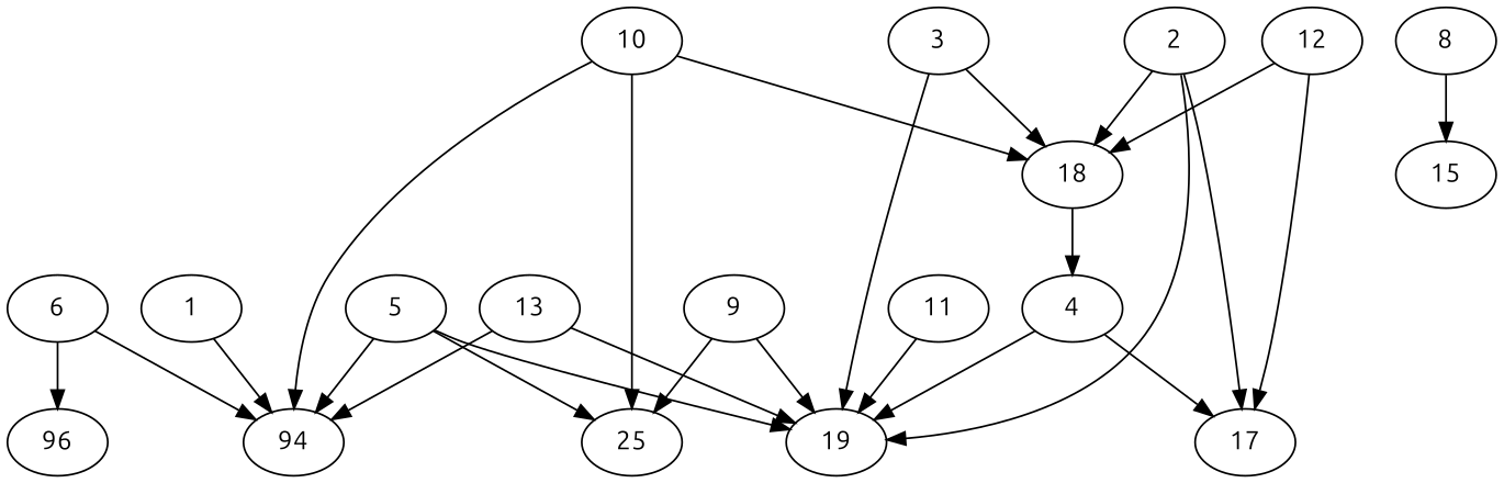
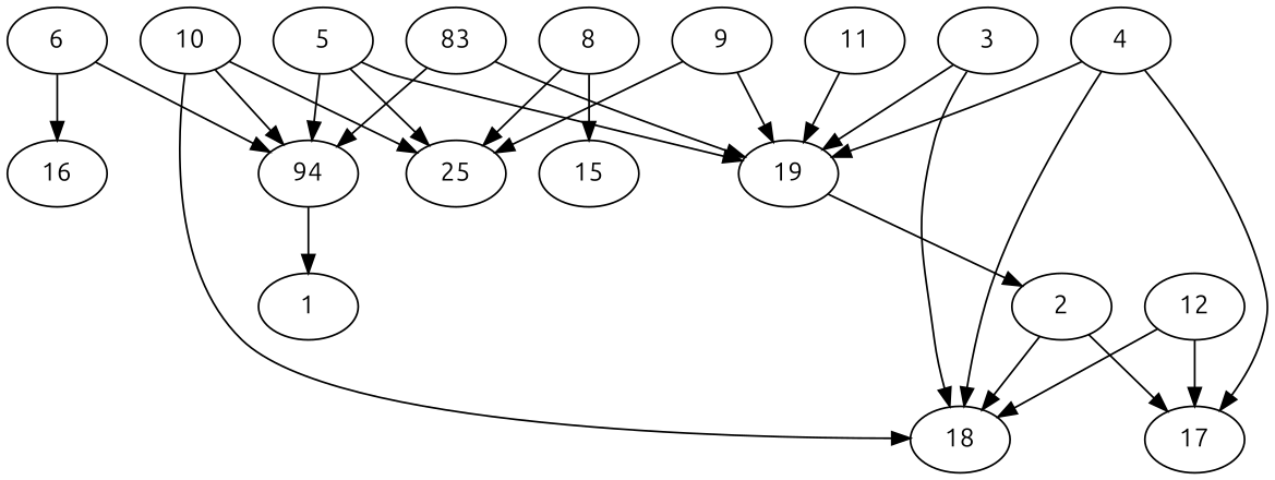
  digraph {
    fontname=Ubuntu
    node [alpha=0.08 expect_size=33356800 fontname=Ubuntu]
    edge [fontname=Ubuntu]
    1 [alpha=0.11 expect_size=42246144]
    n2 [expect_size=28628992 label=94]
    2 [alpha=0.05 expect_size=36762624]
    17 [alpha=0.12 expect_size=29840384]
    18 [alpha=0.09 expect_size=46141440]
    19 [expect_size=32619520]
    3 [alpha=0.13 expect_size=27445248]
    4 [alpha=0.03 expect_size=19969024]
    5 [alpha=0.04 expect_size=18533376]
    n10 [alpha=0.10 label=25]
    6 [alpha=0.14 expect_size=23930880]
-   16 [alpha=0.04 expect_size=45164544 label=96]
+   16 [alpha=0.04 expect_size=45164544]
    8 [alpha=0.14 expect_size=28527616]
    15 [alpha=0.10 expect_size=35080192]
    9 [alpha=0.00 expect_size=38928384]
    10 [alpha=0.07 expect_size=5959680]
    11 [expect_size=6834176]
    12 [alpha=0.16]
-   13 [alpha=0.12 expect_size=45049856]
-   1 -> n2
+   13 [alpha=0.12 expect_size=45049856 label=83]
+   n2 -> 1
    2 -> 17
    2 -> 18
-   2 -> 19
+   19 -> 2
    3 -> 18
    3 -> 19
    4 -> 17
-   18 -> 4
+   4 -> 18
    4 -> 19
    5 -> n2
    5 -> 19
    5 -> n10
    6 -> n2
    6 -> 16
+   8 -> n10
    8 -> 15
    9 -> 19
    9 -> n10
    10 -> n2
    10 -> 18
    10 -> n10
    11 -> 19
    12 -> 17
    12 -> 18
    13 -> n2
    13 -> 19
  }
